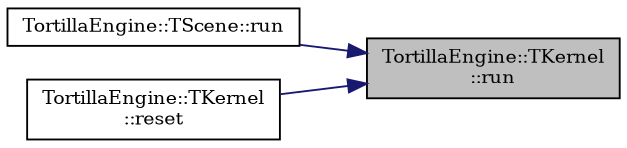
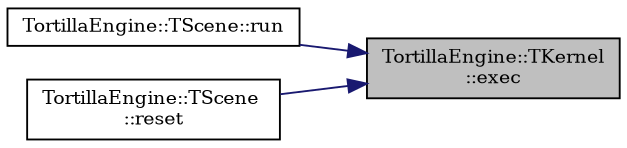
  digraph {
    fontname="DejaVu Serif"
    rankdir=RL
    node [color=black fillcolor=white fontname="DejaVu Serif" fontsize=10 shape=record style=filled]
    edge [color=midnightblue dir=back fontname="DejaVu Serif" fontsize=10 labelfontname=Helvetica labelfontsize=10 style=solid]
-   n1 [fillcolor=grey75 fontcolor=black height=0.2 label="TortillaEngine::TKernel\l::run" width=0.4]
+   n1 [fillcolor=grey75 fontcolor=black height=0.2 label="TortillaEngine::TKernel\l::exec" width=0.4]
    n2 [height=0.2 label="TortillaEngine::TScene::run" width=0.4]
-   n3 [height=0.2 label="TortillaEngine::TKernel\l::reset" width=0.4]
+   n3 [height=0.2 label="TortillaEngine::TScene\l::reset" width=0.4]
    n1 -> n2
    n1 -> n3
  }
